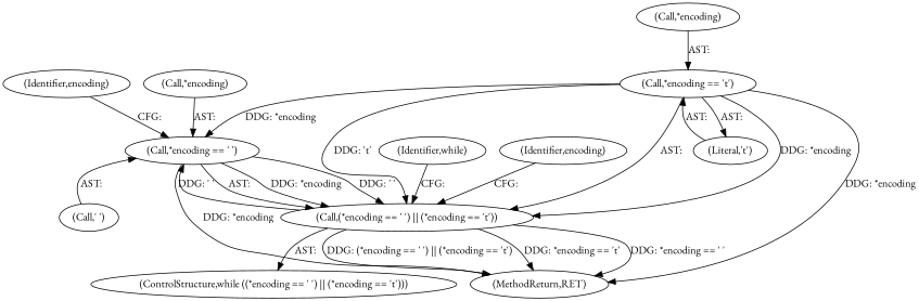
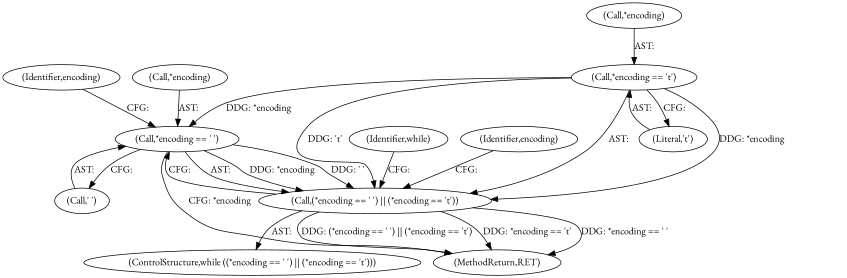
  digraph {
    fontname="EB Garamond"
    node [fontname="EB Garamond"]
    edge [fontname="EB Garamond"]
    n1 [label="(Call,*encoding == ' ')"]
    n2 [label="(Call,(*encoding == ' ') || (*encoding == '\t'))"]
    n3 [label="(MethodReturn,RET)"]
    n4 [label="(Call,' ')"]
    n5 [label="(Call,*encoding == '\t')"]
    n6 [label="(Literal,'\t')"]
    n7 [label="(ControlStructure,while ((*encoding == ' ') || (*encoding == '\t')))"]
    n8 [label="(Identifier,while)"]
    n9 [label="(Call,*encoding)"]
    n10 [label="(Identifier,encoding)"]
    n11 [label="(Identifier,encoding)"]
    n12 [label="(Call,*encoding)"]
    n1 -> n2 [label="AST: "]
    n1 -> n2 [label="DDG: *encoding"]
    n1 -> n2 [label="DDG: ' '"]
-   n1 -> n3 [label="DDG: *encoding"]
-   n2 -> n1 [label="DDG: ' '"]
+   n1 -> n3 [label="CFG: *encoding"]
+   n1 -> n4 [label="CFG: "]
+   n2 -> n1 [label="CFG: "]
    n2 -> n3 [label="DDG: *encoding == ' '"]
    n2 -> n3 [label="DDG: (*encoding == ' ') || (*encoding == '\t')"]
    n2 -> n3 [label="DDG: *encoding == '\t'"]
    n2 -> n7 [label="AST: "]
    n4 -> n1 [label="AST: "]
    n5 -> n1 [label="DDG: *encoding"]
    n5 -> n2 [label="AST: "]
    n5 -> n2 [label="DDG: *encoding"]
    n5 -> n2 [label="DDG: '\t'"]
-   n5 -> n3 [label="DDG: *encoding"]
-   n5 -> n6 [label="AST: "]
+   n5 -> n6 [label="CFG: "]
    n6 -> n5 [label="AST: "]
    n8 -> n2 [label="CFG: "]
    n9 -> n5 [label="AST: "]
    n10 -> n2 [label="CFG: "]
    n11 -> n1 [label="CFG: "]
    n12 -> n1 [label="AST: "]
  }
